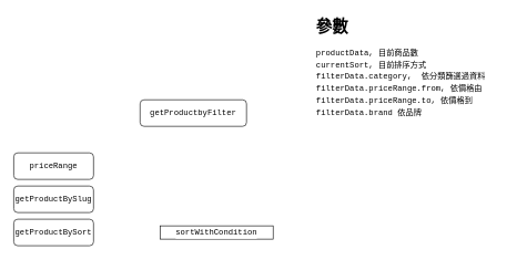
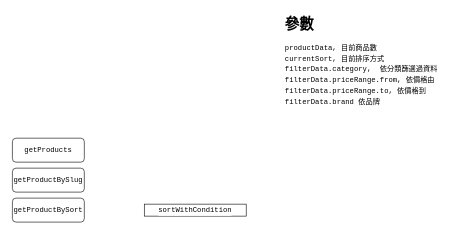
  <mxCell id="0" />
  <mxCell id="1" parent="0" />
  <mxCell id="2" value="&lt;h1&gt;參數&lt;/h1&gt;&lt;div style=&quot;font-family: &amp;#34;menlo&amp;#34; , &amp;#34;monaco&amp;#34; , &amp;#34;courier new&amp;#34; , monospace ; line-height: 18px ; white-space: pre&quot;&gt;&lt;div&gt;&lt;span&gt;productData&lt;/span&gt;, 目前商品數&lt;/div&gt;&lt;div&gt;&lt;span&gt;currentSort&lt;/span&gt;, 目前排序方式&lt;/div&gt;&lt;div&gt;&lt;span&gt;filterData&lt;/span&gt;.&lt;span&gt;category&lt;/span&gt;,  依分類篩選過資料&lt;/div&gt;&lt;div&gt;&lt;span&gt;filterData&lt;/span&gt;.&lt;span&gt;priceRange&lt;/span&gt;.&lt;span&gt;from&lt;/span&gt;, 依價格由&lt;/div&gt;&lt;div&gt;&lt;span&gt;filterData&lt;/span&gt;.&lt;span&gt;priceRange&lt;/span&gt;.&lt;span&gt;to&lt;/span&gt;, 依價格到&lt;/div&gt;&lt;div&gt;&lt;span&gt;filterData&lt;/span&gt;.&lt;span&gt;brand 依品牌&lt;/span&gt;&lt;/div&gt;&lt;/div&gt;" style="text;html=1;strokeColor=none;fillColor=none;spacing=5;spacingTop=-20;whiteSpace=wrap;overflow=hidden;rounded=0;labelBackgroundColor=#FFFFFF;fontColor=#000000;" parent="1" vertex="1"><mxGeometry x="470" y="20" width="300" height="190" as="geometry" /></mxCell>
- <mxCell id="3" value="&lt;div style=&quot;font-family: menlo, monaco, &amp;quot;courier new&amp;quot;, monospace; line-height: 18px; white-space: pre;&quot;&gt;&lt;span style=&quot;&quot;&gt;priceRange&lt;/span&gt;&lt;/div&gt;" style="rounded=1;whiteSpace=wrap;html=1;labelBackgroundColor=#FFFFFF;fontColor=#000000;" parent="1" vertex="1"><mxGeometry x="20" y="230" width="120" height="40" as="geometry" /></mxCell>
+ <mxCell id="3" value="&lt;div style=&quot;font-family: menlo, monaco, &amp;quot;courier new&amp;quot;, monospace; line-height: 18px; white-space: pre;&quot;&gt;&lt;span style=&quot;&quot;&gt;getProducts&lt;/span&gt;&lt;/div&gt;" style="rounded=1;whiteSpace=wrap;html=1;labelBackgroundColor=#FFFFFF;fontColor=#000000;" parent="1" vertex="1"><mxGeometry x="20" y="230" width="120" height="40" as="geometry" /></mxCell>
  <mxCell id="4" value="&lt;div style=&quot;font-family: &amp;#34;menlo&amp;#34; , &amp;#34;monaco&amp;#34; , &amp;#34;courier new&amp;#34; , monospace ; line-height: 18px ; white-space: pre&quot;&gt;&lt;div style=&quot;font-family: &amp;#34;menlo&amp;#34; , &amp;#34;monaco&amp;#34; , &amp;#34;courier new&amp;#34; , monospace ; line-height: 18px&quot;&gt;&lt;span style=&quot;background-color: rgb(255 , 255 , 255)&quot;&gt;getProductBySlug&lt;/span&gt;&lt;/div&gt;&lt;/div&gt;" style="rounded=1;whiteSpace=wrap;html=1;labelBackgroundColor=#FFFFFF;fontColor=#000000;" parent="1" vertex="1"><mxGeometry x="20" y="280" width="120" height="40" as="geometry" /></mxCell>
  <mxCell id="5" value="&lt;div style=&quot;font-family: &amp;#34;menlo&amp;#34; , &amp;#34;monaco&amp;#34; , &amp;#34;courier new&amp;#34; , monospace ; line-height: 18px ; white-space: pre&quot;&gt;&lt;div style=&quot;font-family: &amp;#34;menlo&amp;#34; , &amp;#34;monaco&amp;#34; , &amp;#34;courier new&amp;#34; , monospace ; line-height: 18px&quot;&gt;&lt;div style=&quot;font-family: &amp;#34;menlo&amp;#34; , &amp;#34;monaco&amp;#34; , &amp;#34;courier new&amp;#34; , monospace ; line-height: 18px&quot;&gt;&lt;span style=&quot;background-color: rgb(255 , 255 , 255)&quot;&gt;getProductBySort&lt;/span&gt;&lt;/div&gt;&lt;/div&gt;&lt;/div&gt;" style="rounded=1;whiteSpace=wrap;html=1;labelBackgroundColor=#FFFFFF;fontColor=#000000;" parent="1" vertex="1"><mxGeometry x="20" y="330" width="120" height="40" as="geometry" /></mxCell>
  <mxCell id="6" value="&lt;div style=&quot;font-family: menlo, monaco, &amp;quot;courier new&amp;quot;, monospace; line-height: 18px; white-space: pre;&quot;&gt;&lt;span style=&quot;&quot;&gt;sortWithCondition&lt;/span&gt;&lt;/div&gt;" style="rounded=0;whiteSpace=wrap;html=1;labelBackgroundColor=#FFFFFF;fontColor=#000000;" parent="1" vertex="1"><mxGeometry x="240" y="340" width="170" height="20" as="geometry" /></mxCell>
- <mxCell id="7" value="&lt;div style=&quot;font-family: &amp;#34;menlo&amp;#34; , &amp;#34;monaco&amp;#34; , &amp;#34;courier new&amp;#34; , monospace ; line-height: 18px&quot;&gt;&lt;span style=&quot;text-align: left&quot;&gt;getProductbyFilter&lt;/span&gt;&lt;br&gt;&lt;/div&gt;" style="rounded=1;whiteSpace=wrap;html=1;labelBackgroundColor=#FFFFFF;fontColor=#000000;" vertex="1" parent="1"><mxGeometry x="210" y="150" width="160" height="40" as="geometry" /></mxCell>
